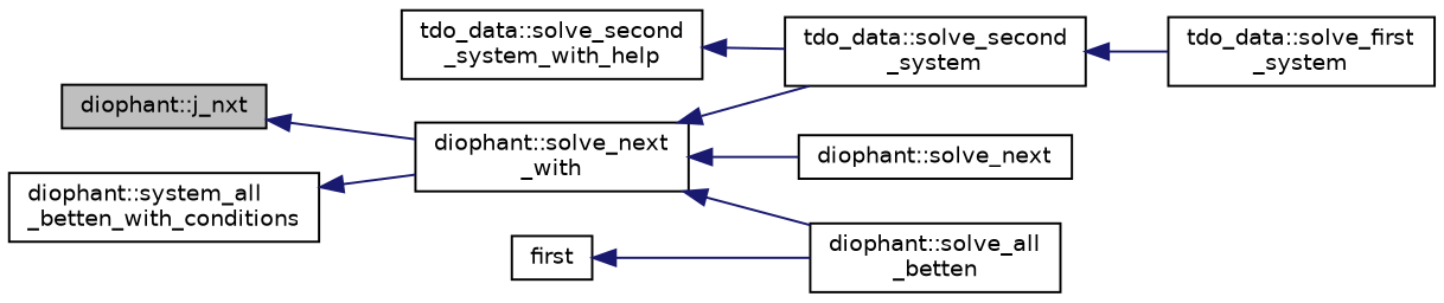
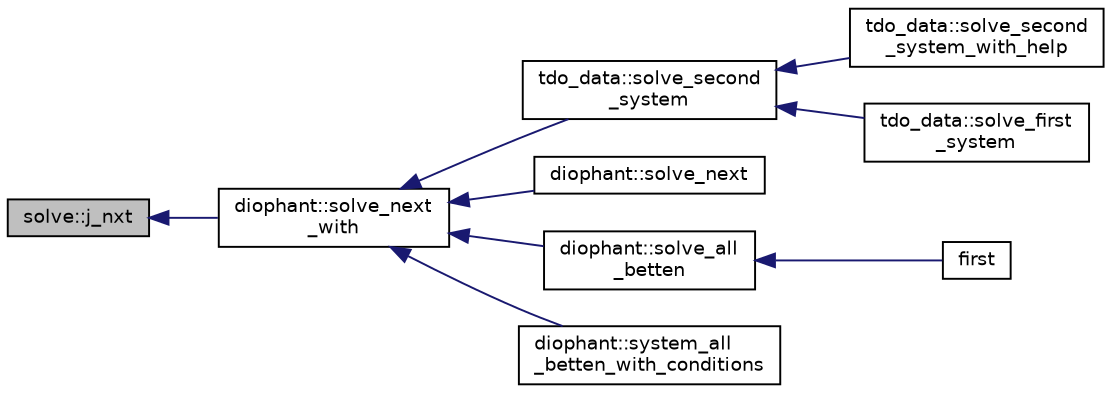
  digraph {
    fontname="DejaVu Sans"
    rankdir=LR
    node [color=black fillcolor=white fontname="DejaVu Sans" fontsize=10 shape=record style=filled]
    edge [color=midnightblue dir=back fontname="DejaVu Sans" fontsize=10 labelfontname=Helvetica labelfontsize=10 style=solid]
-   n1 [fillcolor=grey75 fontcolor=black height=0.2 label="diophant::j_nxt" width=0.4]
+   n1 [fillcolor=grey75 fontcolor=black height=0.2 label="solve::j_nxt" width=0.4]
    n2 [height=0.2 label="diophant::solve_next\l_with" width=0.4]
    n3 [height=0.2 label="tdo_data::solve_second\l_system" width=0.4]
    n4 [height=0.2 label="diophant::solve_next" width=0.4]
    n5 [height=0.2 label="diophant::solve_all\l_betten" width=0.4]
    n6 [height=0.2 label="diophant::system_all\l_betten_with_conditions" width=0.4]
    n7 [height=0.2 label="tdo_data::solve_second\l_system_with_help" width=0.4]
    n8 [height=0.2 label="tdo_data::solve_first\l_system" width=0.4]
    n9 [height=0.2 label=first width=0.4]
    n1 -> n2
    n2 -> n3
    n2 -> n4
    n2 -> n5
-   n6 -> n2
-   n7 -> n3
+   n2 -> n6
+   n3 -> n7
    n3 -> n8
-   n9 -> n5
+   n5 -> n9
  }
